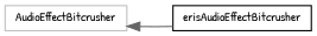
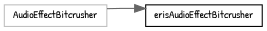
  digraph {
    rankdir=LR
    fontname="Patrick Hand"
    node [fillcolor=white fontname="Patrick Hand" fontsize=10 shape=record style=filled]
    n1 [color=grey75 height=0.2 label=AudioEffectBitcrusher width=0.4]
    n2 [color=black height=0.2 label=erisAudioEffectBitcrusher width=0.4]
-   n1 -> n2 [color=gray40 dir=back fontname="Patrick Hand" fontsize=10 labelfontname=Helvetica labelfontsize=10 style=solid]
+   n2 -> n1 [color=gray40 dir=back fontname="Patrick Hand" fontsize=10 labelfontname=Helvetica labelfontsize=10 style=solid]
  }
